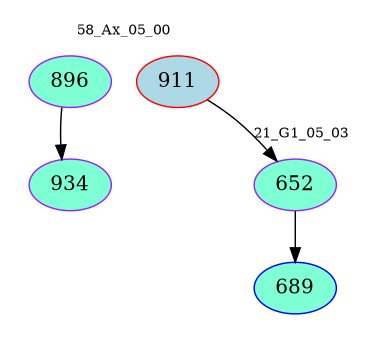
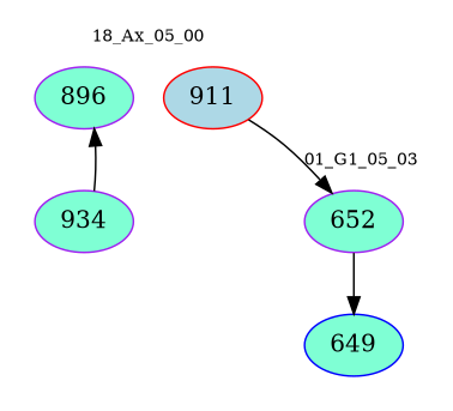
  digraph {
    node [color=purple fillcolor=aquamarine style=filled]
    edge [color=black]
    n1 [color=red fillcolor=lightblue label=911]
    n2 [label=896]
    n3 [label=934]
    n4 [label=652]
-   n5 [color=blue label=689]
+   n5 [color=blue label=649]
    subgraph cluster_1 {
      color=white
      fontsize=10
-     label="58_Ax_05_00"
+     label="18_Ax_05_00"
      n1
      n2
      n3
    }
    subgraph cluster_2 {
      color=white
      fontsize=10
-     label="21_G1_05_03"
+     label="01_G1_05_03"
      n4
      n5
    }
    n1 -> n4
-   n2 -> n3
+   n3 -> n2
    n4 -> n5
  }
